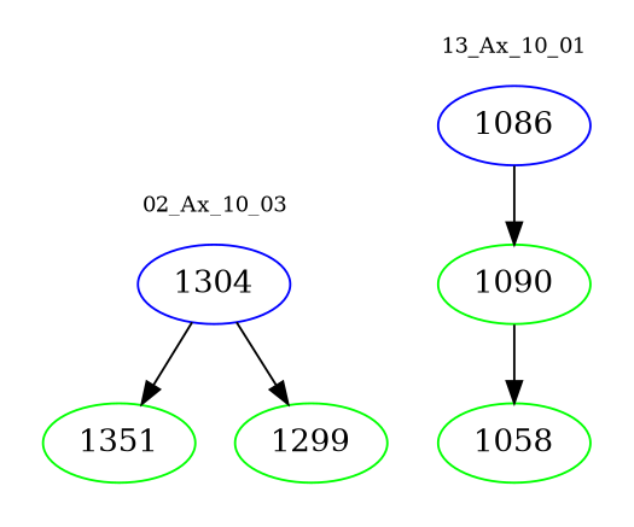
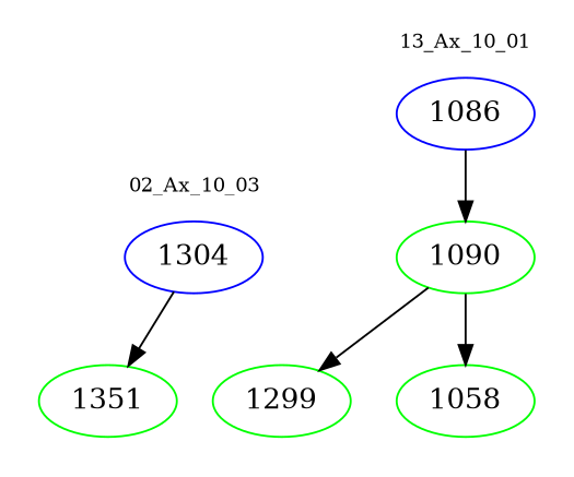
  digraph {
    node [color=green]
    edge [color=black]
    n1 [color=blue label=1304]
    n2 [label=1299]
    n3 [label=1351]
    n4 [color=blue label=1086]
    n5 [label=1058]
    n6 [label=1090]
    subgraph cluster_1 {
      color=white
      fontsize=10
      label="02_Ax_10_03"
      n1
      n2
      n3
    }
    subgraph cluster_2 {
      color=white
      fontsize=10
      label="13_Ax_10_01"
      n4
      n5
      n6
    }
-   n1 -> n2
+   n6 -> n2
    n1 -> n3
    n4 -> n6
    n6 -> n5
  }
